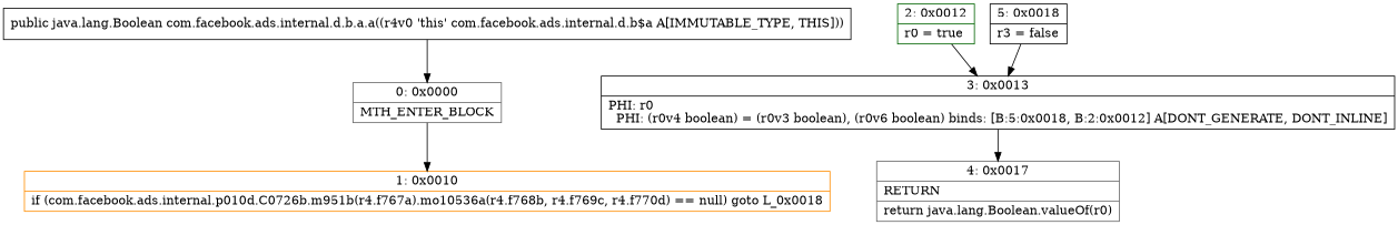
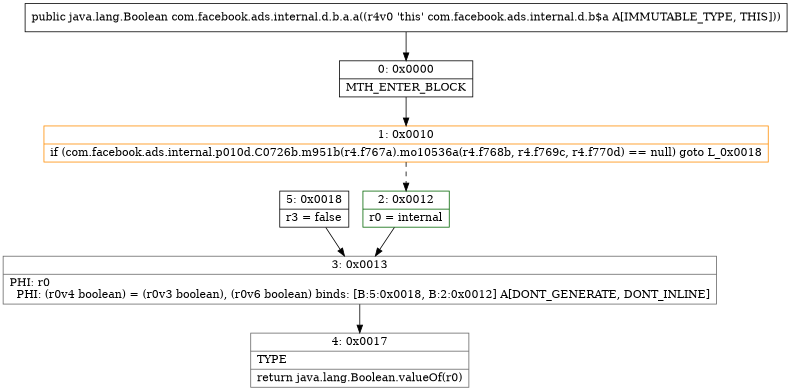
  digraph {
    node [color=black shape=record]
    edge [style=solid]
-   n1 [color=gray40 label="{0\:\ 0x0000|MTH_ENTER_BLOCK\l}"]
+   n1 [label="{0\:\ 0x0000|MTH_ENTER_BLOCK\l}"]
    n2 [color=darkorange label="{1\:\ 0x0010|if (com.facebook.ads.internal.p010d.C0726b.m951b(r4.f767a).mo10536a(r4.f768b, r4.f769c, r4.f770d) == null) goto L_0x0018\l}"]
-   n3 [color=darkgreen label="{2\:\ 0x0012|r0 = true\l}"]
-   n4 [label="{3\:\ 0x0013|PHI: r0 \l  PHI: (r0v4 boolean) = (r0v3 boolean), (r0v6 boolean) binds: [B:5:0x0018, B:2:0x0012] A[DONT_GENERATE, DONT_INLINE]\l}"]
+   n3 [color=darkgreen label="{2\:\ 0x0012|r0 = internal\l}"]
+   n4 [color=gray40 label="{3\:\ 0x0013|PHI: r0 \l  PHI: (r0v4 boolean) = (r0v3 boolean), (r0v6 boolean) binds: [B:5:0x0018, B:2:0x0012] A[DONT_GENERATE, DONT_INLINE]\l}"]
    n5 [label="{5\:\ 0x0018|r3 = false\l}"]
-   n6 [color=gray40 label="{4\:\ 0x0017|RETURN\l|return java.lang.Boolean.valueOf(r0)\l}"]
+   n6 [color=gray40 label="{4\:\ 0x0017|TYPE\l|return java.lang.Boolean.valueOf(r0)\l}"]
    n7 [label="{public java.lang.Boolean com.facebook.ads.internal.d.b.a.a((r4v0 'this' com.facebook.ads.internal.d.b$a A[IMMUTABLE_TYPE, THIS])) }"]
    n1 -> n2
+   n2 -> n3 [style=dashed]
    n3 -> n4
    n4 -> n6
    n5 -> n4
    n7 -> n1
  }
